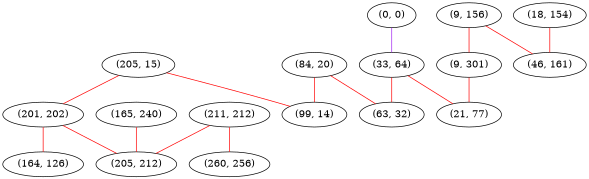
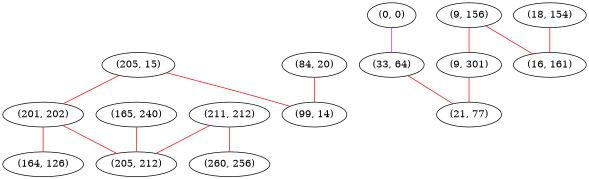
  graph {
    edge [color=red weight=1]
    "(201, 202)"
    "(164, 126)"
    "(205, 212)"
    "(205, 15)"
    "(99, 14)"
    "(211, 212)"
    "(260, 256)"
    "(165, 240)"
    "(84, 20)"
-   "(63, 32)"
    "(9, 156)"
-   "(16, 161)" [label="(46, 161)"]
+   "(16, 161)"
    n13 [label="(9, 301)"]
    "(21, 77)"
    "(18, 154)"
    n16 [label="(33, 64)"]
    "(0, 0)"
    "(201, 202)" -- "(164, 126)"
    "(201, 202)" -- "(205, 212)"
    "(205, 15)" -- "(201, 202)"
    "(205, 15)" -- "(99, 14)"
    "(211, 212)" -- "(205, 212)"
    "(211, 212)" -- "(260, 256)"
    "(165, 240)" -- "(205, 212)"
    "(84, 20)" -- "(99, 14)"
-   "(84, 20)" -- "(63, 32)"
    "(9, 156)" -- "(16, 161)"
    "(9, 156)" -- n13
    n13 -- "(21, 77)"
    "(18, 154)" -- "(16, 161)"
-   n16 -- "(63, 32)"
    n16 -- "(21, 77)"
    "(0, 0)" -- n16 [color=purple weight=4]
  }
